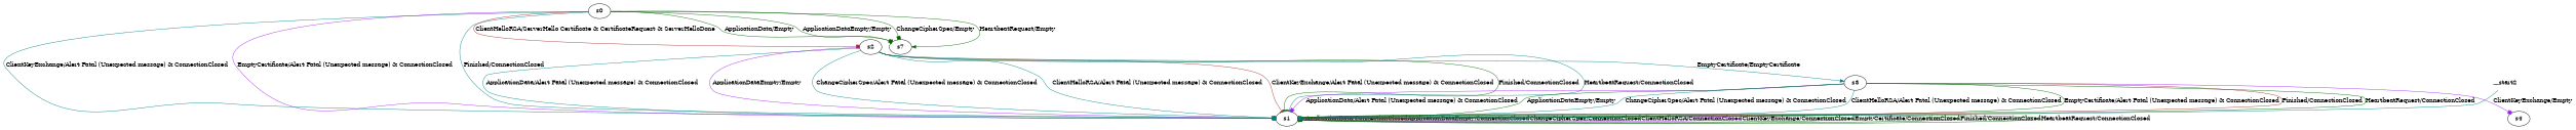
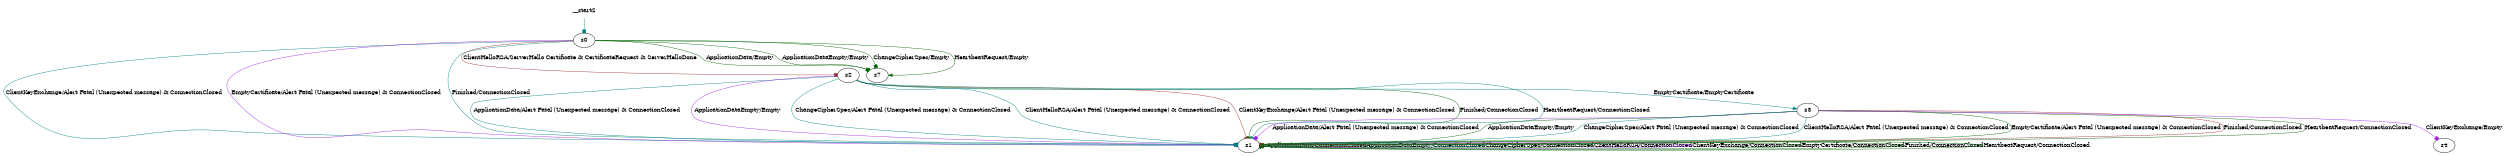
  digraph {
    edge [arrowhead=box color=teal]
    n1 [label=s0]
    n2 [label=s1]
    n3 [label=s2]
    s7
    n5 [label=s3]
    s4
    n7 [label=__start2 shape=none]
    n1 -> n2 [arrowhead=tee label="ClientKeyExchange/Alert Fatal (Unexpected message) & ConnectionClosed"]
    n1 -> n2 [color=purple label="EmptyCertificate/Alert Fatal (Unexpected message) & ConnectionClosed"]
    n1 -> n2 [label="Finished/ConnectionClosed"]
    n1 -> n3 [color=brown label="ClientHelloRSA/ServerHello Certificate & CertificateRequest & ServerHelloDone"]
    n1 -> s7 [arrowhead=tee color=darkgreen label="ApplicationData/Empty"]
    n1 -> s7 [color=darkgreen label="ApplicationDataEmpty/Empty"]
    n1 -> s7 [color=darkgreen label="ChangeCipherSpec/Empty"]
    n1 -> s7 [arrowhead=normal color=darkgreen label="HeartbeatRequest/Empty"]
    n2 -> n2 [label="ApplicationData/ConnectionClosed"]
    n2 -> n2 [arrowhead=tee color=brown label="ApplicationDataEmpty/ConnectionClosed"]
    n2 -> n2 [arrowhead=tee label="ChangeCipherSpec/ConnectionClosed"]
    n2 -> n2 [arrowhead=tee color=darkgreen label="ClientHelloRSA/ConnectionClosed"]
    n2 -> n2 [arrowhead=normal color=purple label="ClientKeyExchange/ConnectionClosed"]
    n2 -> n2 [color=darkgreen label="EmptyCertificate/ConnectionClosed"]
    n2 -> n2 [arrowhead=tee color=darkgreen label="Finished/ConnectionClosed"]
    n2 -> n2 [arrowhead=normal color=darkgreen label="HeartbeatRequest/ConnectionClosed"]
    n3 -> n2 [label="ApplicationData/Alert Fatal (Unexpected message) & ConnectionClosed"]
    n3 -> n2 [arrowhead=tee color=purple label="ApplicationDataEmpty/Empty"]
    n3 -> n2 [label="ChangeCipherSpec/Alert Fatal (Unexpected message) & ConnectionClosed"]
    n3 -> n2 [arrowhead=normal label="ClientHelloRSA/Alert Fatal (Unexpected message) & ConnectionClosed"]
    n3 -> n2 [arrowhead=tee color=brown label="ClientKeyExchange/Alert Fatal (Unexpected message) & ConnectionClosed"]
    n3 -> n2 [arrowhead=tee color=darkgreen label="Finished/ConnectionClosed"]
    n3 -> n2 [arrowhead=tee label="HeartbeatRequest/ConnectionClosed"]
    n3 -> n5 [arrowhead=normal label="EmptyCertificate/EmptyCertificate"]
    n5 -> n2 [color=purple label="ApplicationData/Alert Fatal (Unexpected message) & ConnectionClosed"]
    n5 -> n2 [arrowhead=normal color=darkgreen label="ApplicationDataEmpty/Empty"]
    n5 -> n2 [arrowhead=tee label="ChangeCipherSpec/Alert Fatal (Unexpected message) & ConnectionClosed"]
    n5 -> n2 [arrowhead=tee label="ClientHelloRSA/Alert Fatal (Unexpected message) & ConnectionClosed"]
    n5 -> n2 [color=darkgreen label="EmptyCertificate/Alert Fatal (Unexpected message) & ConnectionClosed"]
    n5 -> n2 [color=brown label="Finished/ConnectionClosed"]
    n5 -> n2 [arrowhead=normal color=darkgreen label="HeartbeatRequest/ConnectionClosed"]
    n5 -> s4 [color=purple label="ClientKeyExchange/Empty"]
-   n7 -> n2
+   n7 -> n1
  }
